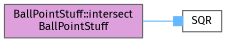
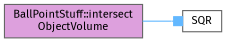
  digraph {
    rankdir=LR
    fontname="Fira Sans"
    node [fontname="Fira Sans" fontsize=10 shape=box style=filled]
-   n1 [color=gray40 fillcolor=plum fontcolor=black height=0.2 label="BallPointStuff::intersect\lBallPointStuff" width=0.4]
+   n1 [color=gray40 fillcolor=plum fontcolor=black height=0.2 label="BallPointStuff::intersect\lObjectVolume" width=0.4]
    n2 [color=grey40 fillcolor=white height=0.2 label=SQR width=0.4]
    n1 -> n2 [color=steelblue1 fontname="Fira Sans" fontsize=10 labelfontname=Helvetica labelfontsize=10 style=solid arrowhead=box]
  }
